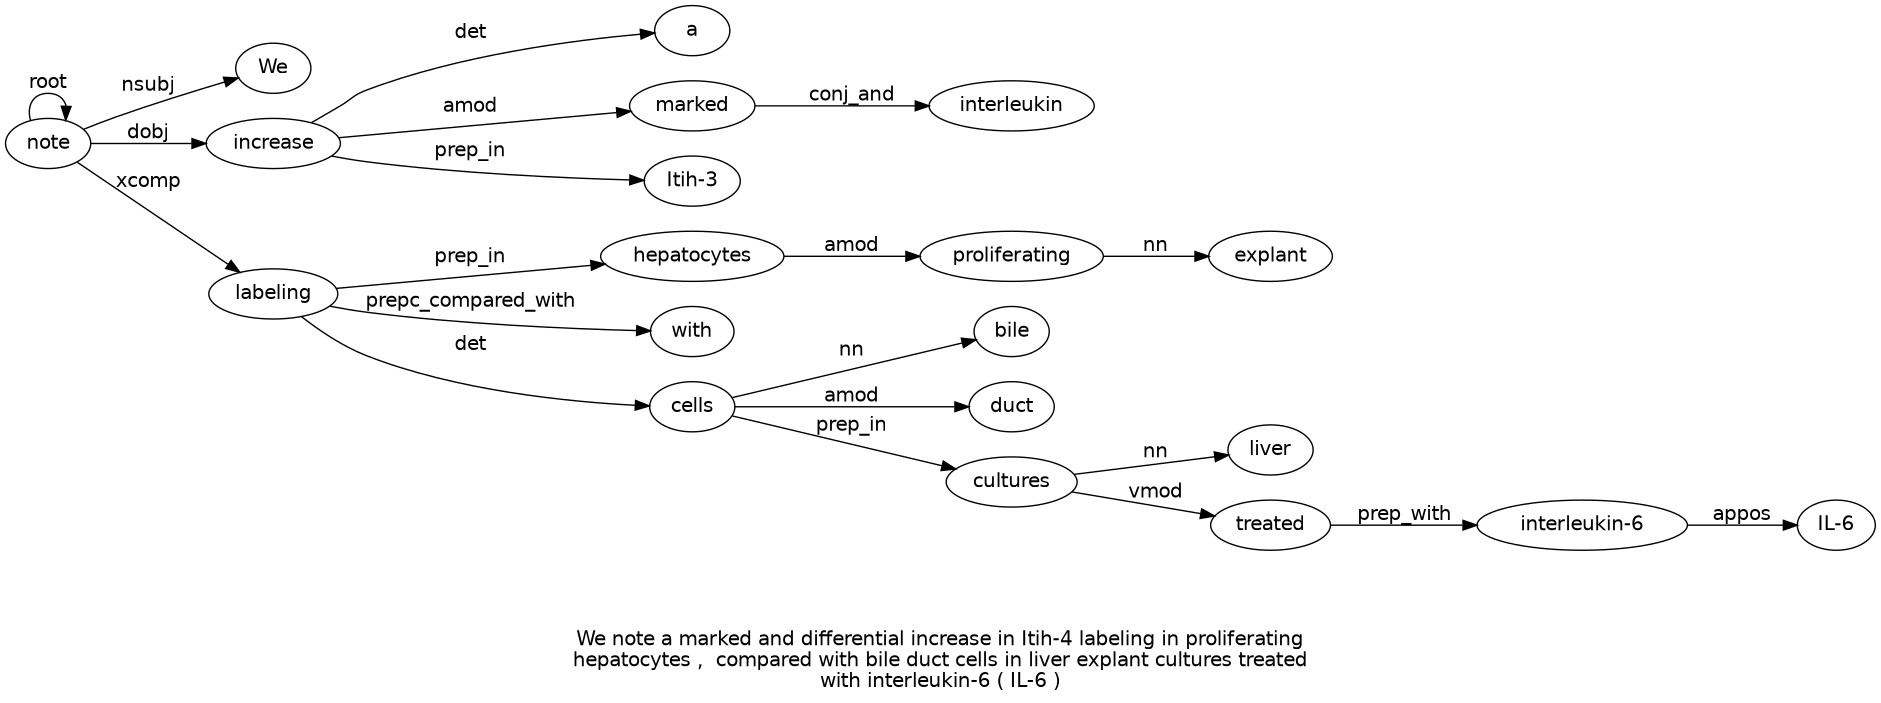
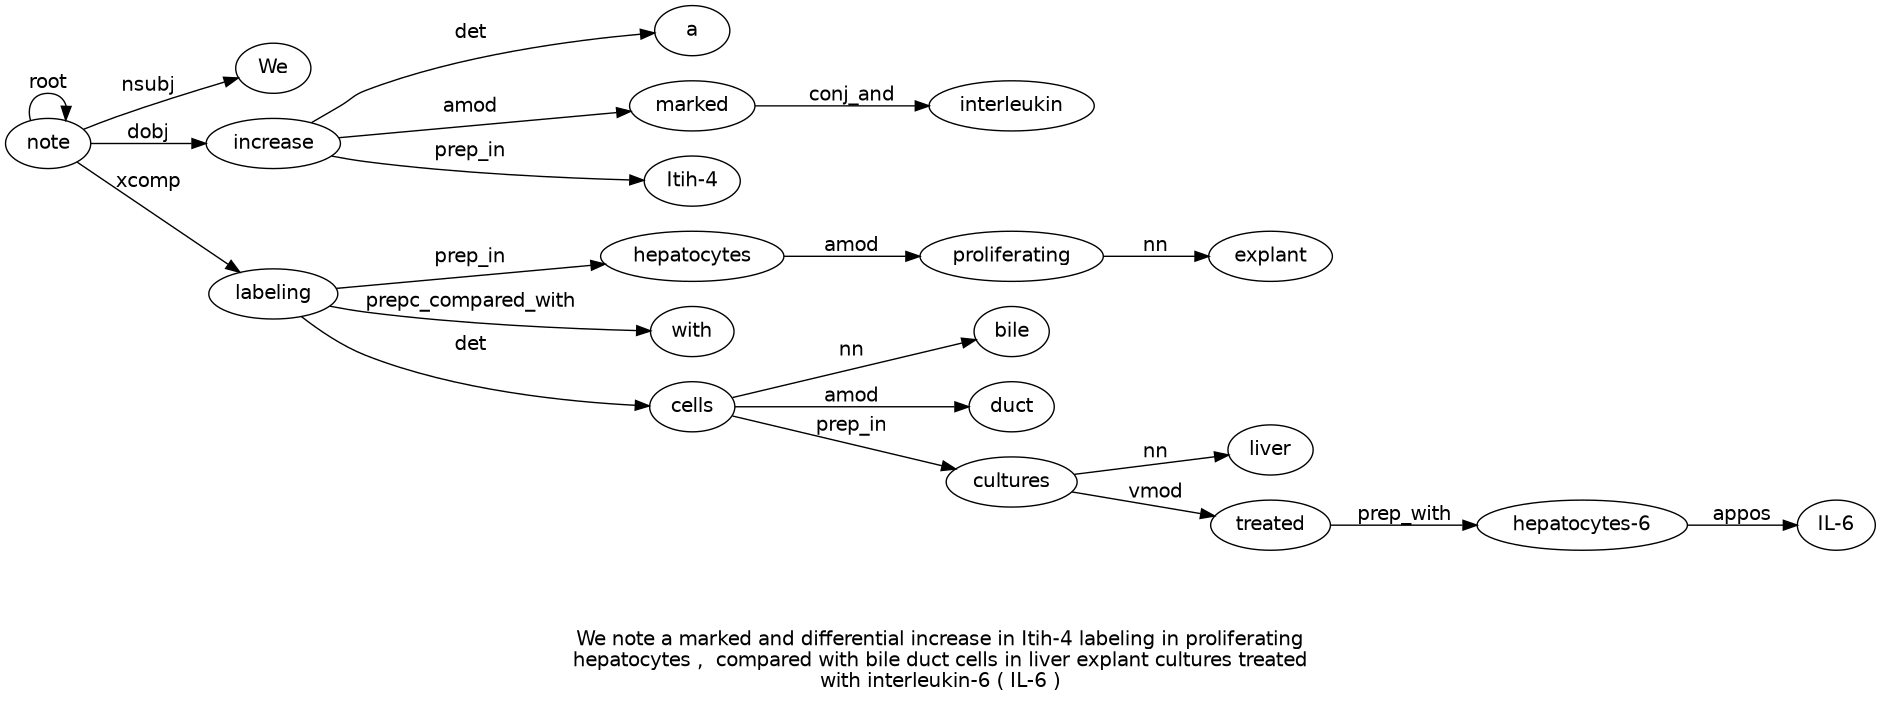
  digraph {
    fontname="DejaVu Sans"
    label="We note a marked and differential increase in Itih-4 labeling in proliferating\nhepatocytes ,  compared with bile duct cells in liver explant cultures treated\nwith interleukin-6 ( IL-6 )"
    rankdir=LR
    node [fillcolor=white fontname="DejaVu Sans" style=filled]
    edge [fontname="DejaVu Sans"]
    n1 [label=note]
    n2 [label=We]
    n3 [label=increase]
    n4 [label=labeling]
    n5 [label=a]
    n6 [label=marked]
-   n7 [label="Itih-3"]
+   n7 [label="Itih-4"]
    n8 [label=hepatocytes]
    n9 [label=with]
    n10 [label=cells]
    n11 [label=interleukin]
    n12 [label=proliferating]
    n13 [label=bile]
    n14 [label=duct]
    n15 [label=cultures]
    n16 [label=explant]
    n17 [label=liver]
    n18 [label=treated]
-   n19 [label="interleukin-6"]
+   n19 [label="hepatocytes-6"]
    n20 [label="IL-6"]
    n1 -> n1 [label=root]
    n1 -> n2 [label=nsubj]
    n1 -> n3 [label=dobj]
    n1 -> n4 [label=xcomp]
    n3 -> n5 [label=det]
    n3 -> n6 [label=amod]
    n3 -> n7 [label=prep_in]
    n4 -> n8 [label=prep_in]
    n4 -> n9 [label=prepc_compared_with]
    n4 -> n10 [label=det]
    n6 -> n11 [label=conj_and]
    n8 -> n12 [label=amod]
    n10 -> n13 [label=nn]
    n10 -> n14 [label=amod]
    n10 -> n15 [label=prep_in]
    n12 -> n16 [label=nn]
    n15 -> n17 [label=nn]
    n15 -> n18 [label=vmod]
    n18 -> n19 [label=prep_with]
    n19 -> n20 [label=appos]
  }
